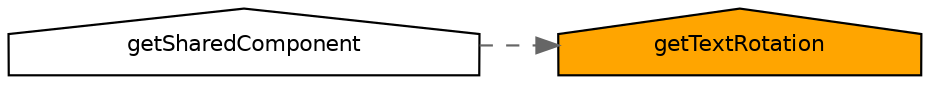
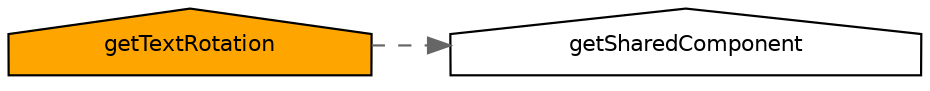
  digraph {
    rankdir=LR
    node [color=black fontname=Helvetica fontsize=10 shape=house style=filled]
    n1 [fillcolor=orange fontcolor=black height=0.2 label=getTextRotation width=0.4]
    n2 [fillcolor=white height=0.2 label=getSharedComponent width=0.4]
-   n2 -> n1 [color=gray40 fontname=Helvetica fontsize=10 labelfontname=Helvetica labelfontsize=10 style=dashed]
+   n1 -> n2 [color=gray40 fontname=Helvetica fontsize=10 labelfontname=Helvetica labelfontsize=10 style=dashed]
  }
